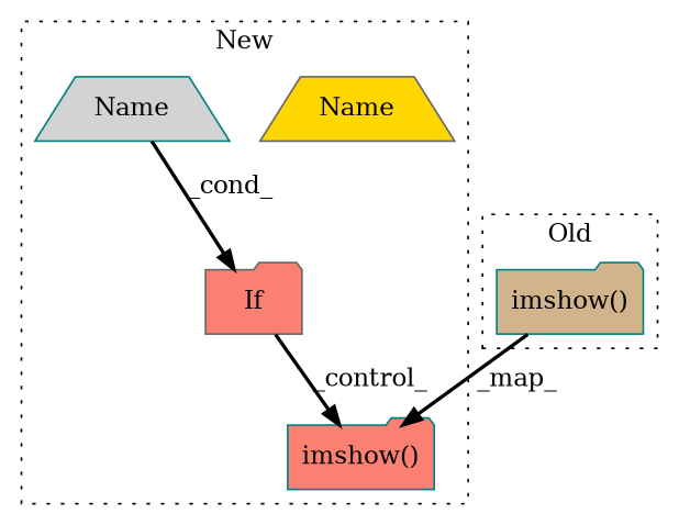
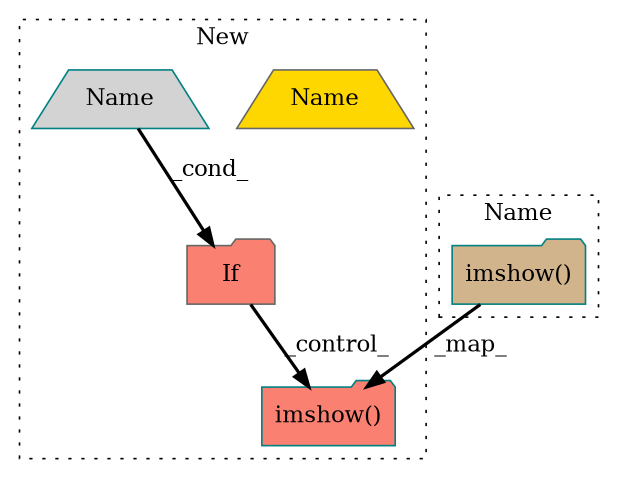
  digraph {
    node [a=75 l="11,1" s=1671 shape=folder style=filled fillcolor=salmon color=teal]
    edge [style=bold]
    n1 [label="imshow()" s="1992,2017"]
    n2 [a=96 l=3 label=If s=1668 color=gray40]
    n3 [a=87 l=8 label=Name shape=trapezium fillcolor=gold color=gray40]
    n4 [a=87 l=8 label=Name shape=trapezium fillcolor=lightgrey]
    n5 [label="imshow()" s="1401,1426" fillcolor=tan]
    subgraph cluster_1 {
      label=New
      style=dotted
      n1
      n2
      n3
      n4
    }
    subgraph cluster_2 {
-     label=Old
+     label=Name
      style=dotted
      n5
    }
    n2 -> n1 [label=_control_]
    n4 -> n2 [label=_cond_]
    n5 -> n1 [label=_map_]
  }
